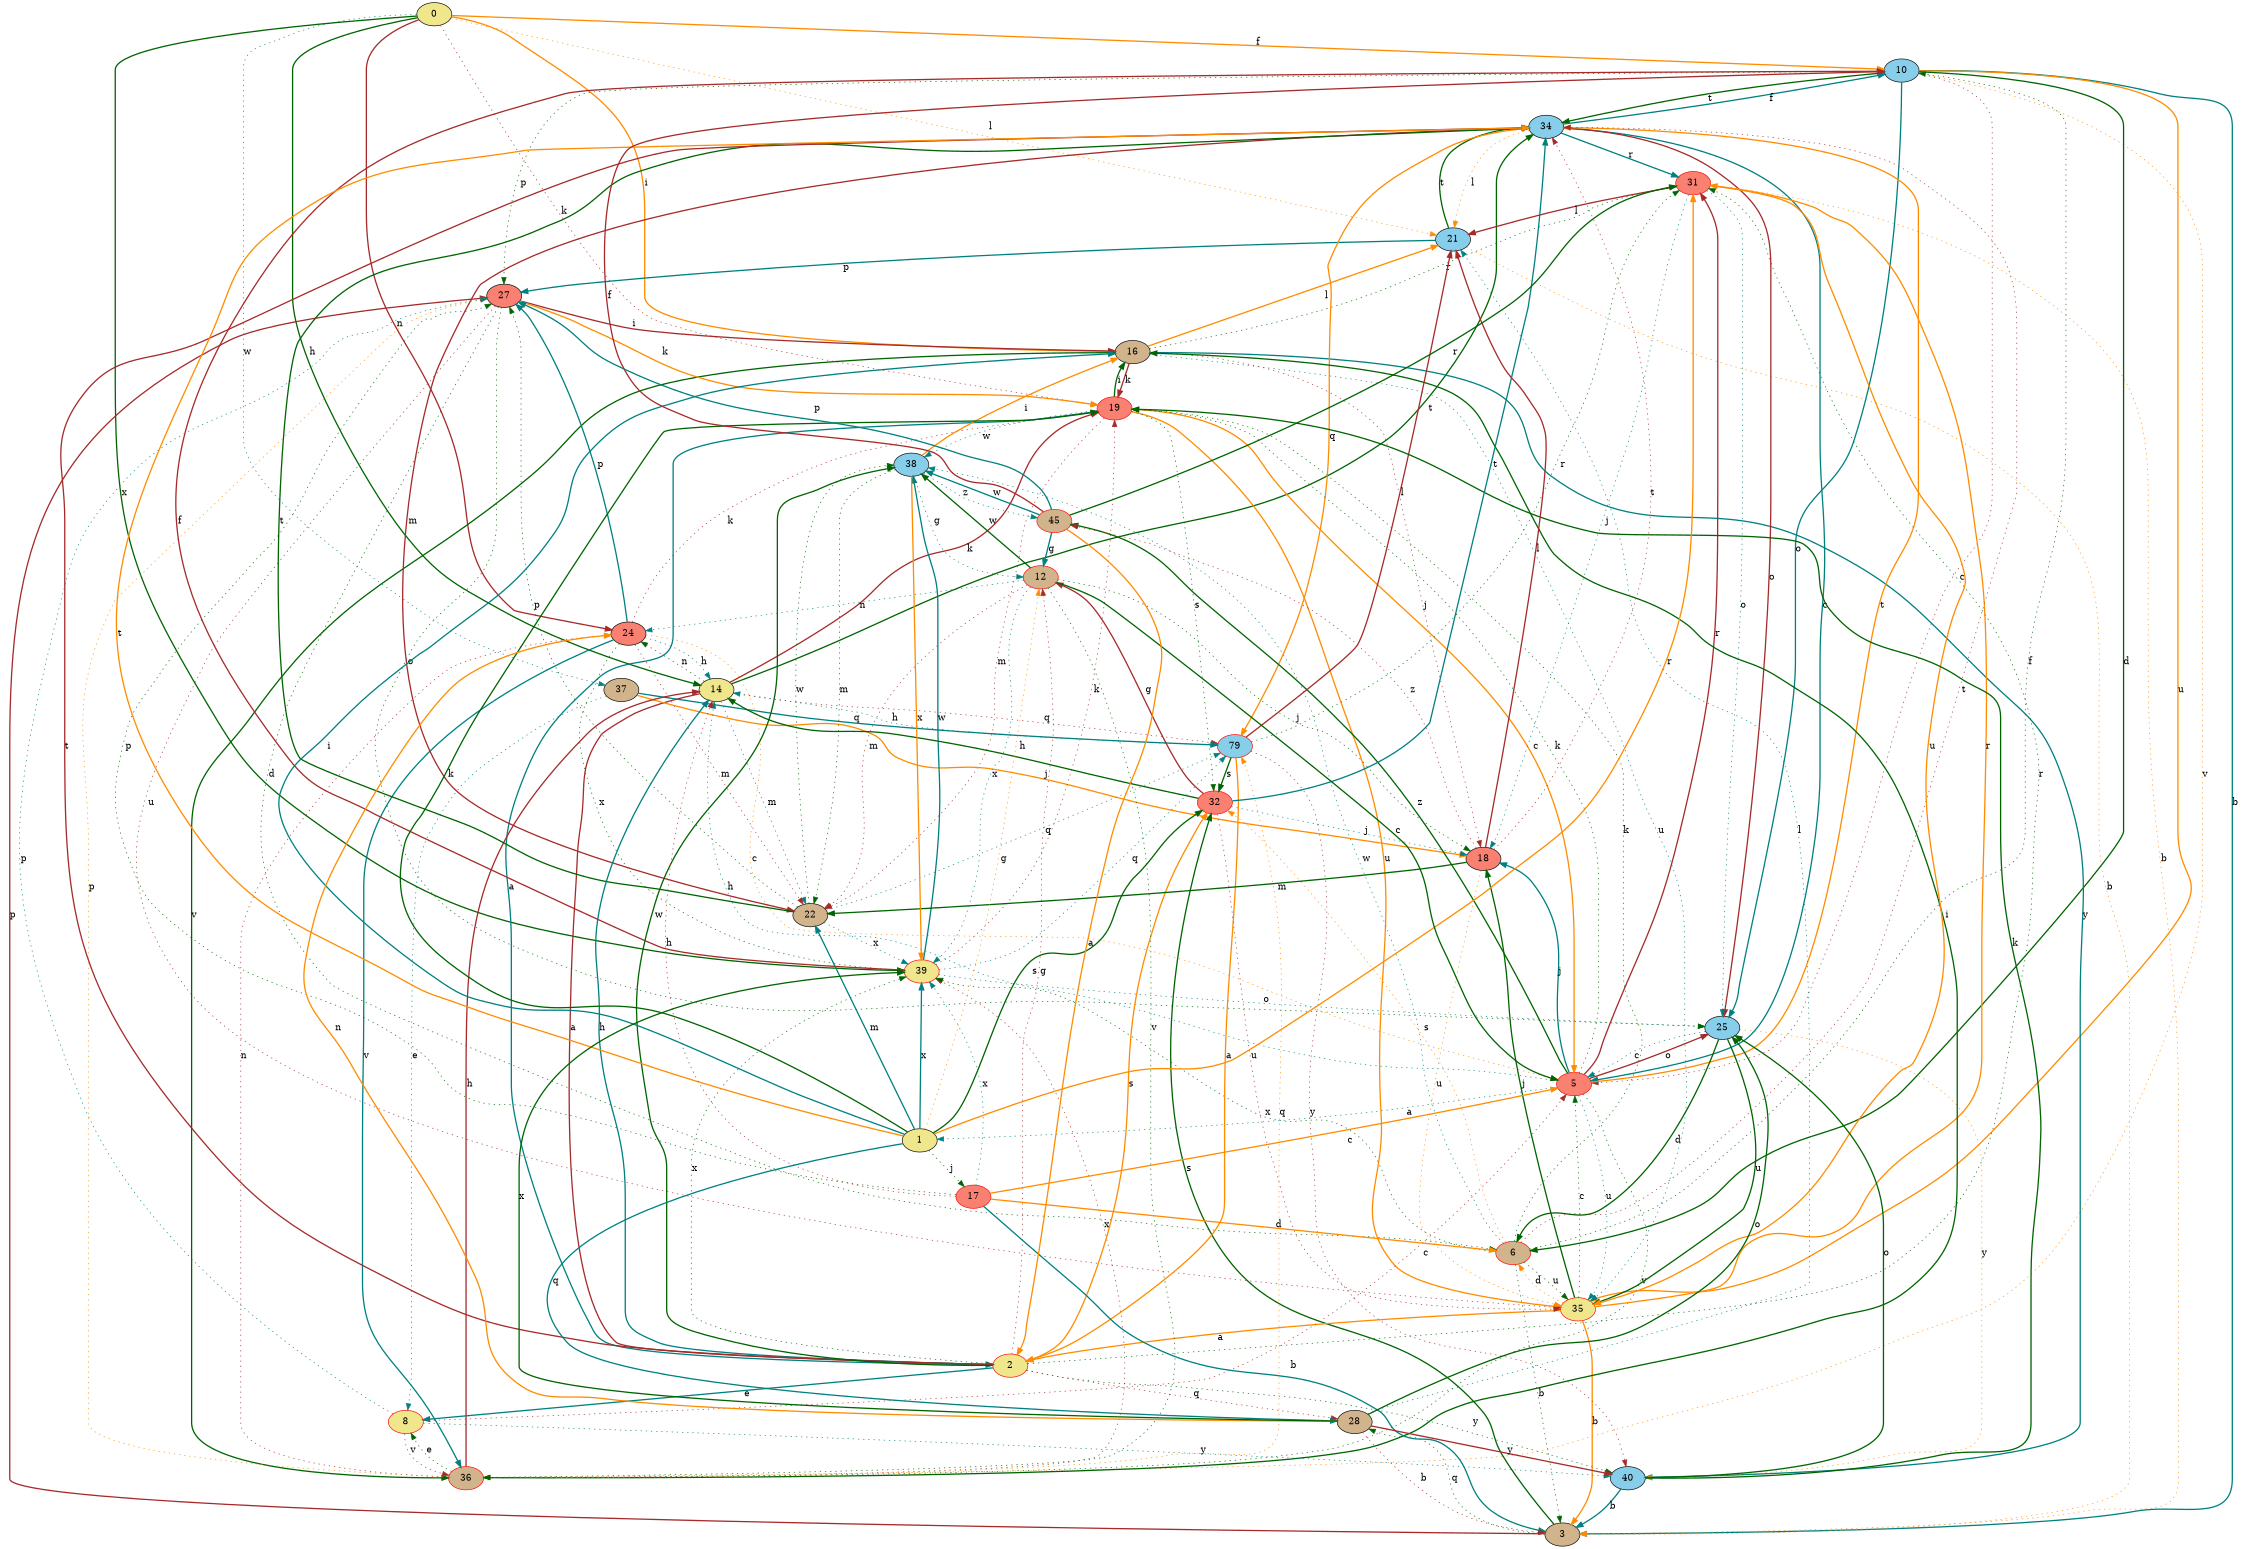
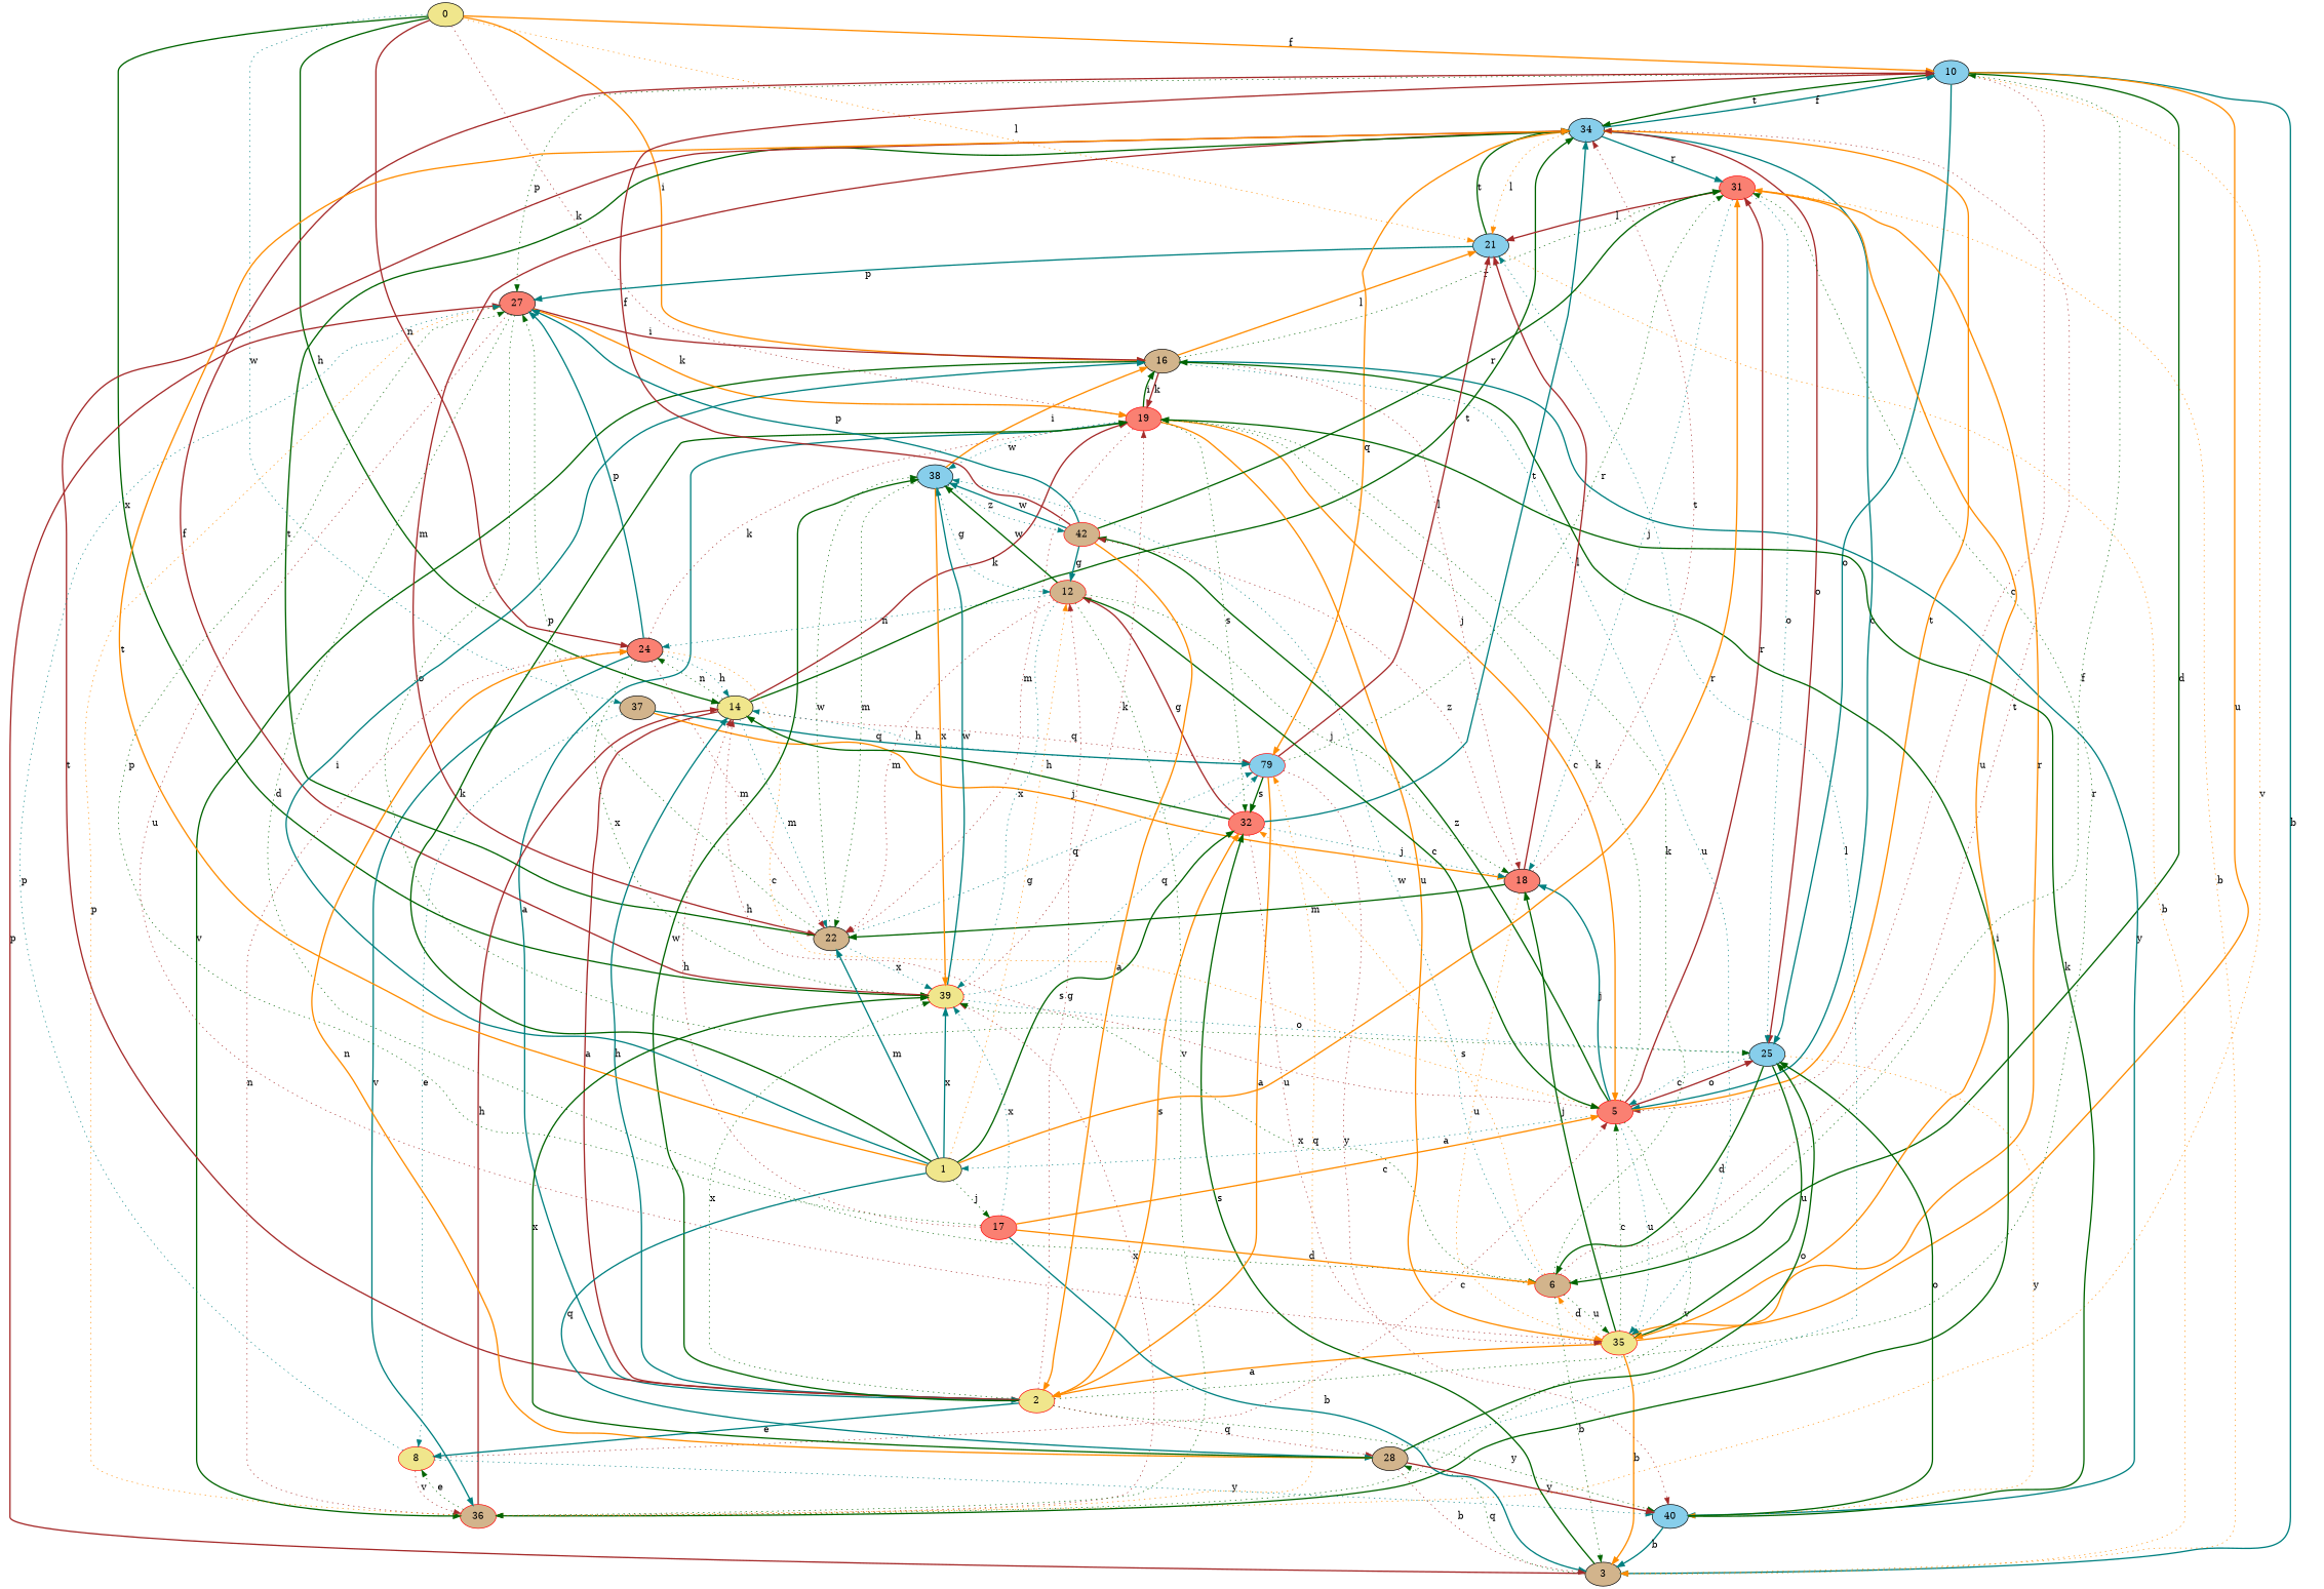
  strict digraph {
    node [color=black fillcolor=tan style=filled]
    edge [color=darkgreen style=bold]
    0 [fillcolor=khaki]
    10 [fillcolor=skyblue]
    14 [fillcolor=khaki]
    16
    19 [color=red fillcolor=salmon]
    21 [fillcolor=skyblue]
    24 [fillcolor=salmon]
    37
    39 [color=red fillcolor=khaki]
    34 [fillcolor=skyblue]
    3
    27 [fillcolor=salmon]
    5 [color=red fillcolor=salmon]
    25 [fillcolor=skyblue]
    35 [color=red fillcolor=khaki]
    36 [color=red]
    6 [color=red]
    22
    2 [color=red fillcolor=khaki]
    n20 [color=red fillcolor=skyblue label=79]
    31 [color=red fillcolor=salmon]
    40 [fillcolor=skyblue]
    18 [fillcolor=salmon]
    32 [color=red fillcolor=salmon]
    38 [fillcolor=skyblue]
    8 [color=red fillcolor=khaki]
    1 [fillcolor=khaki]
    12 [color=red]
    17 [color=red fillcolor=salmon]
    28
-   42 [color=red label=45]
+   42 [color=red]
    0 -> 10 [color=darkorange label=f]
    0 -> 14 [label=h]
    0 -> 16 [color=darkorange label=i]
    0 -> 19 [color=brown label=k style=dotted]
    0 -> 21 [color=darkorange label=l style=dotted]
    0 -> 24 [color=brown label=n]
    0 -> 37 [color=teal label=w style=dotted]
    0 -> 39 [label=x]
    10 -> 34 [label=t]
    10 -> 3 [color=teal label=b]
    10 -> 27 [label=p style=dotted]
    10 -> 5 [color=brown label=c style=dotted]
    10 -> 25 [color=teal label=o]
    10 -> 35 [color=darkorange label=u]
    10 -> 36 [color=darkorange label=v style=dotted]
    10 -> 6 [label=d]
    14 -> 19 [color=brown label=k]
    14 -> 24 [label=n style=dotted]
    14 -> 34 [label=t]
    14 -> 22 [color=teal label=m style=dotted]
    14 -> 2 [color=brown label=a]
    14 -> n20 [color=brown label=q style=dotted]
    16 -> 19 [color=brown label=k]
    16 -> 21 [color=darkorange label=l]
    16 -> 35 [color=teal label=u style=dotted]
    16 -> 36 [label=v]
    16 -> 31 [label=r style=dotted]
    16 -> 40 [color=teal label=y]
    16 -> 18 [color=brown label=j style=dotted]
    19 -> 16 [label=i]
    19 -> 5 [color=darkorange label=c]
    19 -> 35 [color=darkorange label=u]
    19 -> 22 [color=brown label=m style=dotted]
    19 -> 2 [color=teal label=a]
    19 -> 32 [label=s style=dotted]
    19 -> 38 [color=teal label=w style=dotted]
    21 -> 34 [label=t]
    21 -> 3 [color=darkorange label=b style=dotted]
    21 -> 27 [color=teal label=p]
    24 -> 14 [color=teal label=h style=dotted]
    24 -> 19 [color=brown label=k style=dotted]
    24 -> 39 [label=x style=dotted]
    24 -> 27 [color=teal label=p]
    24 -> 5 [color=darkorange label=c style=dotted]
    24 -> 36 [color=teal label=v]
    24 -> 22 [color=brown label=m style=dotted]
    37 -> n20 [color=teal label=q]
    37 -> 18 [color=darkorange label=j]
    37 -> 8 [color=teal label=e style=dotted]
    39 -> 10 [color=brown label=f]
    39 -> 19 [color=brown label=k style=dotted]
    39 -> 25 [color=teal label=o style=dotted]
    39 -> n20 [color=teal label=q style=dotted]
    39 -> 38 [color=teal label=w]
    34 -> 10 [color=teal label=f]
    34 -> 21 [color=darkorange label=l style=dotted]
    34 -> 5 [color=teal label=c]
    34 -> 25 [color=brown label=o]
    34 -> 22 [color=brown label=m]
    34 -> n20 [color=darkorange label=q]
    34 -> 31 [color=teal label=r]
    3 -> 27 [color=brown label=p]
    3 -> 32 [label=s]
    3 -> 28 [label=q style=dotted]
    27 -> 16 [color=brown label=i]
    27 -> 19 [color=darkorange label=k]
    27 -> 25 [label=o style=dotted]
    27 -> 35 [color=brown label=u style=dotted]
    27 -> 6 [label=d style=dotted]
-   5 -> 14 [color=teal label=h style=dotted]
+   5 -> 14 [color=brown label=h style=dotted]
    5 -> 19 [label=k style=dotted]
    5 -> 34 [color=darkorange label=t]
    5 -> 25 [color=brown label=o]
    5 -> 35 [color=teal label=u style=dotted]
    5 -> 36 [label=v style=dotted]
    5 -> 31 [color=brown label=r]
    5 -> 18 [color=teal label=j]
    5 -> 1 [color=teal label=a style=dotted]
    5 -> 42 [label=z]
    25 -> 5 [color=teal label=c style=dotted]
    25 -> 35 [label=u]
    25 -> 6 [label=d]
    25 -> 40 [color=darkorange label=y style=dotted]
    35 -> 3 [color=darkorange label=b]
    35 -> 5 [label=c style=dotted]
    35 -> 6 [color=darkorange label=d style=dotted]
    35 -> 2 [color=darkorange label=a]
    35 -> 31 [color=darkorange label=r]
    35 -> 18 [label=j]
    36 -> 14 [color=brown label=h]
    36 -> 16 [label=i]
    36 -> 24 [color=brown label=n style=dotted]
    36 -> 39 [color=brown label=x style=dotted]
    36 -> 27 [color=darkorange label=p style=dotted]
    36 -> n20 [color=darkorange label=q style=dotted]
    36 -> 8 [label=e style=dotted]
    6 -> 10 [label=f style=dotted]
    6 -> 19 [label=k style=dotted]
    6 -> 39 [label=x style=dotted]
    6 -> 34 [color=brown label=t style=dotted]
    6 -> 3 [label=b style=dotted]
    6 -> 35 [label=u style=dotted]
    6 -> 32 [color=darkorange label=s style=dotted]
    6 -> 38 [color=teal label=w style=dotted]
    22 -> 39 [color=teal label=x style=dotted]
    22 -> 34 [label=t]
    22 -> 27 [label=p style=dotted]
    22 -> n20 [color=teal label=q style=dotted]
    22 -> 38 [label=w style=dotted]
    2 -> 14 [color=teal label=h]
    2 -> 39 [label=x style=dotted]
    2 -> 34 [color=brown label=t]
    2 -> 31 [label=r style=dotted]
    2 -> 40 [label=y style=dotted]
    2 -> 32 [color=darkorange label=s]
    2 -> 38 [label=w]
    2 -> 8 [color=teal label=e]
    2 -> 12 [color=brown label=g style=dotted]
    2 -> 28 [color=brown label=q style=dotted]
    n20 -> 14 [color=teal label=h style=dotted]
    n20 -> 21 [color=brown label=l]
    n20 -> 2 [color=darkorange label=a]
    n20 -> 31 [label=r style=dotted]
    n20 -> 40 [color=brown label=y style=dotted]
    n20 -> 32 [label=s]
    31 -> 21 [color=brown label=l]
    31 -> 3 [color=darkorange label=b style=dotted]
    31 -> 25 [color=teal label=o style=dotted]
    31 -> 35 [color=darkorange label=u]
    31 -> 18 [color=teal label=j style=dotted]
    40 -> 19 [label=k]
    40 -> 3 [color=teal label=b]
    40 -> 25 [label=o]
    18 -> 21 [color=brown label=l]
    18 -> 34 [color=brown label=t style=dotted]
    18 -> 35 [color=darkorange label=u style=dotted]
    18 -> 22 [label=m]
    18 -> 42 [color=brown label=z style=dotted]
    32 -> 14 [label=h]
    32 -> 34 [color=teal label=t]
    32 -> 35 [color=brown label=u style=dotted]
    32 -> 18 [color=teal label=j style=dotted]
    32 -> 12 [color=brown label=g]
    38 -> 16 [color=darkorange label=i]
    38 -> 39 [color=darkorange label=x]
    38 -> 22 [label=m style=dotted]
    38 -> 12 [color=teal label=g style=dotted]
    38 -> 42 [color=teal label=z style=dotted]
    8 -> 27 [color=teal label=p style=dotted]
    8 -> 5 [color=brown label=c style=dotted]
    8 -> 36 [color=brown label=v style=dotted]
    8 -> 40 [color=teal label=y style=dotted]
    1 -> 16 [color=teal label=i]
    1 -> 19 [label=k]
    1 -> 39 [color=teal label=x]
    1 -> 34 [color=darkorange label=t]
    1 -> 22 [color=teal label=m]
    1 -> 31 [color=darkorange label=r]
    1 -> 32 [label=s]
    1 -> 12 [color=darkorange label=g style=dotted]
    1 -> 17 [label=j style=dotted]
    1 -> 28 [color=teal label=q]
    12 -> 24 [color=teal label=n style=dotted]
    12 -> 39 [color=teal label=x style=dotted]
    12 -> 5 [label=c]
    12 -> 36 [label=v style=dotted]
    12 -> 22 [color=brown label=m style=dotted]
    12 -> 18 [label=j style=dotted]
    12 -> 38 [label=w]
    17 -> 14 [color=brown label=h style=dotted]
    17 -> 39 [color=teal label=x style=dotted]
    17 -> 3 [color=teal label=b]
    17 -> 27 [label=p style=dotted]
    17 -> 5 [color=darkorange label=c]
    17 -> 6 [color=darkorange label=d]
    28 -> 21 [color=teal label=l style=dotted]
    28 -> 24 [color=darkorange label=n]
    28 -> 39 [label=x]
    28 -> 3 [color=brown label=b style=dotted]
    28 -> 25 [label=o]
    28 -> 40 [color=brown label=y]
    42 -> 10 [color=brown label=f]
    42 -> 27 [color=teal label=p]
    42 -> 2 [color=darkorange label=a]
    42 -> 31 [label=r]
    42 -> 38 [color=teal label=w]
    42 -> 12 [color=teal label=g]
  }
